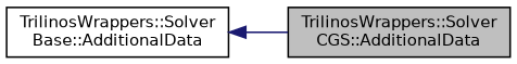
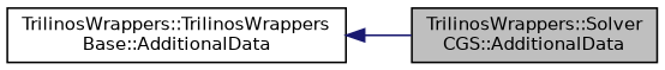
  digraph {
    rankdir=LR
    node [color=black fontname=Helvetica fontsize=10 shape=record style=filled]
    n1 [fillcolor=grey75 fontcolor=black height=0.2 label="TrilinosWrappers::Solver\lCGS::AdditionalData" width=0.4]
-   n2 [fillcolor=white height=0.2 label="TrilinosWrappers::Solver\lBase::AdditionalData" width=0.4]
+   n2 [fillcolor=white height=0.2 label="TrilinosWrappers::TrilinosWrappers\lBase::AdditionalData" width=0.4]
    n2 -> n1 [color=midnightblue dir=back fontname=Helvetica fontsize=10 labelfontname=Helvetica labelfontsize=10 style=solid]
  }
